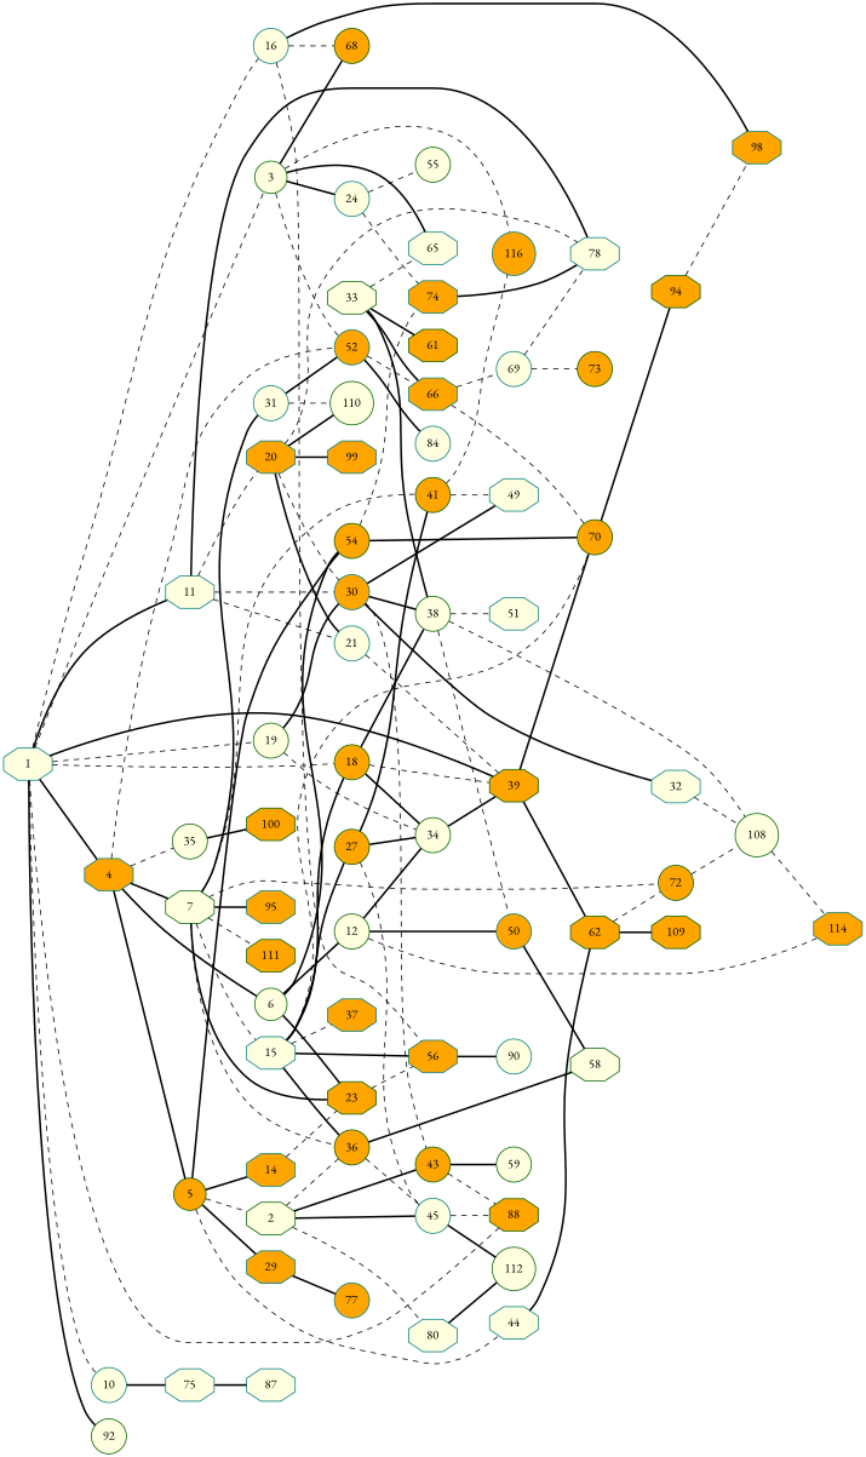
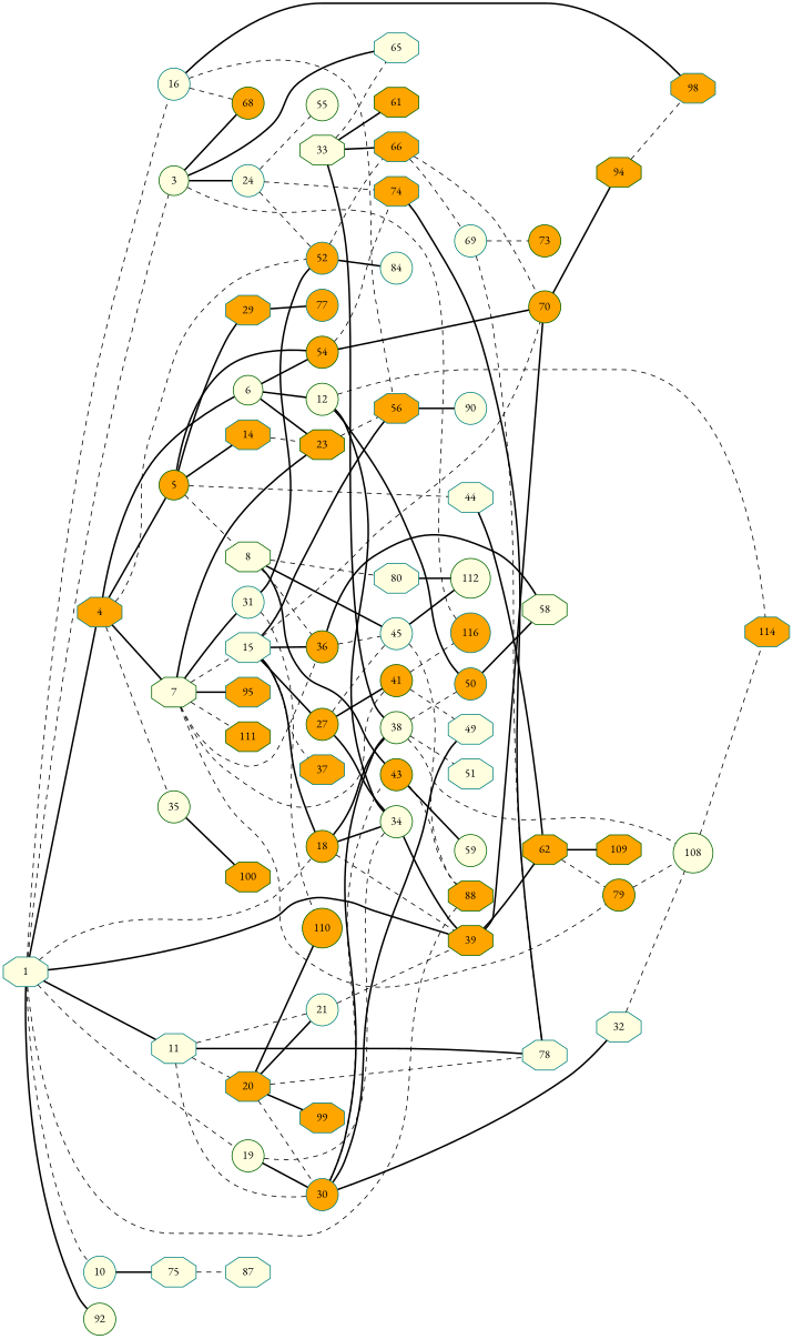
  graph {
    fontname="EB Garamond"
    rankdir=LR
    node [color=teal fillcolor=orange fontname="EB Garamond" shape=circle style=filled]
    edge [fontname="EB Garamond" style=bold]
    1 [fillcolor=lightyellow shape=octagon super="+2"]
    3 [color=darkgreen fillcolor=lightyellow super="+9"]
    4 [shape=octagon super="+28"]
    10 [fillcolor=lightyellow super="+13"]
    11 [fillcolor=lightyellow shape=octagon super="+86"]
    16 [fillcolor=lightyellow super="+103"]
    18 [color=darkgreen super="+48"]
    19 [color=darkgreen fillcolor=lightyellow super="+91"]
    39 [color=darkgreen shape=octagon super="+42"]
    88 [color=darkgreen shape=octagon]
    92 [color=darkgreen fillcolor=lightyellow]
    24 [fillcolor=lightyellow super="+53"]
    52 [super="+60"]
    65 [fillcolor=lightyellow shape=octagon super="+82"]
    68 [color=darkgreen super="+76"]
    116
    5 [color=darkgreen super="+93"]
    6 [color=darkgreen fillcolor=lightyellow]
    7 [color=darkgreen fillcolor=lightyellow shape=octagon super="+107"]
    35 [color=darkgreen fillcolor=lightyellow]
    75 [fillcolor=lightyellow shape=octagon]
    20 [shape=octagon super="+26"]
    21 [fillcolor=lightyellow super="+57"]
    30 [super="+46"]
    78 [fillcolor=lightyellow shape=octagon]
    56 [shape=octagon super="+97"]
    98 [shape=octagon]
    34 [color=darkgreen fillcolor=lightyellow super="+81"]
    38 [color=darkgreen fillcolor=lightyellow super="+89"]
    70 [color=darkgreen super="+72"]
    62 [color=darkgreen shape=octagon super="+67"]
    55 [color=darkgreen fillcolor=lightyellow]
    74 [shape=octagon super="+83"]
    66 [shape=octagon super="+71"]
    84 [fillcolor=lightyellow super="+117"]
-   8 [color=darkgreen fillcolor=lightyellow shape=octagon label=2]
+   8 [color=darkgreen fillcolor=lightyellow shape=octagon]
    14 [shape=octagon super="+25"]
    29 [shape=octagon]
    44 [fillcolor=lightyellow shape=octagon super="+47"]
    54 [color=darkgreen]
    12 [color=darkgreen fillcolor=lightyellow super="+104"]
    23 [color=darkgreen shape=octagon super="+64"]
    15 [fillcolor=lightyellow shape=octagon super="+17"]
    31 [fillcolor=lightyellow super="+85"]
    36 [color=darkgreen super="+118"]
    41 [color=darkgreen super="+101"]
-   79 [color=darkgreen label=72]
+   79 [color=darkgreen]
    95 [shape=octagon]
    111 [color=darkgreen shape=octagon]
    100 [color=darkgreen shape=octagon]
    43 [color=darkgreen super="+113"]
    45 [fillcolor=lightyellow super="+63"]
    80 [fillcolor=lightyellow shape=octagon super="+115"]
    77
    50
    114 [shape=octagon]
    27 [color=darkgreen]
    37 [shape=octagon]
-   110 [color=darkgreen fillcolor=lightyellow]
+   110 [color=darkgreen]
    58 [color=darkgreen fillcolor=lightyellow shape=octagon]
    49 [fillcolor=lightyellow shape=octagon super="+106"]
    108 [color=darkgreen fillcolor=lightyellow super="+119"]
    59 [color=darkgreen fillcolor=lightyellow]
    112 [color=darkgreen fillcolor=lightyellow]
    87 [fillcolor=lightyellow shape=octagon]
    99 [shape=octagon]
    32 [fillcolor=lightyellow shape=octagon]
    90 [fillcolor=lightyellow super="+105"]
    94 [color=darkgreen shape=octagon]
    51 [fillcolor=lightyellow shape=octagon]
    33 [color=darkgreen fillcolor=lightyellow shape=octagon super="+96"]
    61 [color=darkgreen shape=octagon super="+102"]
    69 [fillcolor=lightyellow]
    109 [color=darkgreen shape=octagon]
    73 [color=darkgreen]
    1 -- 3 [style=dashed]
    1 -- 4
    1 -- 10 [style=dashed]
    1 -- 11
    1 -- 16 [style=dashed]
    1 -- 18 [style=dashed]
    1 -- 19 [style=dashed]
    1 -- 39
    1 -- 88 [style=dashed]
    1 -- 92
    3 -- 24
-   3 -- 52 [style=dashed]
+   24 -- 52 [style=dashed]
    3 -- 65
    3 -- 68
    3 -- 116 [style=dashed]
    4 -- 52 [style=dashed]
    4 -- 5
    4 -- 6
    4 -- 7
    4 -- 35 [style=dashed]
    10 -- 75
    11 -- 20 [style=dashed]
    11 -- 21 [style=dashed]
    11 -- 30 [style=dashed]
    11 -- 78
    16 -- 68 [style=dashed]
    16 -- 56 [style=dashed]
    16 -- 98
    18 -- 39 [style=dashed]
    18 -- 34
    18 -- 38
    19 -- 30
    19 -- 34 [style=dashed]
    39 -- 70
    39 -- 62
    24 -- 55 [style=dashed]
    24 -- 74 [style=dashed]
    52 -- 66 [style=dashed]
    52 -- 84
    5 -- 8 [style=dashed]
    5 -- 14
    5 -- 29
    5 -- 44 [style=dashed]
    5 -- 54
    6 -- 54
    6 -- 12
    6 -- 23
    7 -- 23
    7 -- 15 [style=dashed]
    7 -- 31
    7 -- 36 [style=dashed]
    7 -- 41 [style=dashed]
    7 -- 79 [style=dashed]
    7 -- 95
    7 -- 111 [style=dashed]
    35 -- 100
-   75 -- 87
+   75 -- 87 [style=dashed]
    20 -- 21
    20 -- 30 [style=dashed]
    20 -- 78 [style=dashed]
    20 -- 110
    20 -- 99
    21 -- 39 [style=dashed]
    30 -- 38
    30 -- 43 [style=dashed]
    30 -- 49
    30 -- 32
    56 -- 90
    34 -- 39
    38 -- 50 [style=dashed]
    38 -- 108 [style=dashed]
    38 -- 51 [style=dashed]
    70 -- 94
    62 -- 79 [style=dashed]
    62 -- 109
    74 -- 78
    66 -- 70 [style=dashed]
    66 -- 69 [style=dashed]
    8 -- 36 [style=dashed]
    8 -- 43
    8 -- 45
    8 -- 80 [style=dashed]
    14 -- 23 [style=dashed]
    29 -- 77
    44 -- 62 [weight=2]
    54 -- 70
    54 -- 74 [style=dashed]
    12 -- 34
    12 -- 50
    12 -- 114 [style=dashed]
    23 -- 56 [style=dashed]
    15 -- 18
    15 -- 56
    15 -- 70 [style=dashed]
    15 -- 36
    15 -- 27
    15 -- 37 [style=dashed]
    31 -- 52
    31 -- 110 [style=dashed]
    36 -- 45 [style=dashed]
    36 -- 58
    41 -- 116 [style=dashed]
    41 -- 49 [style=dashed]
    79 -- 108 [style=dashed]
    43 -- 88 [style=dashed]
    43 -- 59
    45 -- 88 [style=dashed]
    45 -- 112
    80 -- 112
    50 -- 58
    27 -- 34
    27 -- 41
    27 -- 45 [style=dashed]
    108 -- 114 [style=dashed]
    32 -- 108 [style=dashed]
    94 -- 98 [style=dashed]
    33 -- 65 [style=dashed]
    33 -- 38
    33 -- 66
    33 -- 61
    69 -- 78 [style=dashed]
    69 -- 73 [style=dashed]
  }
